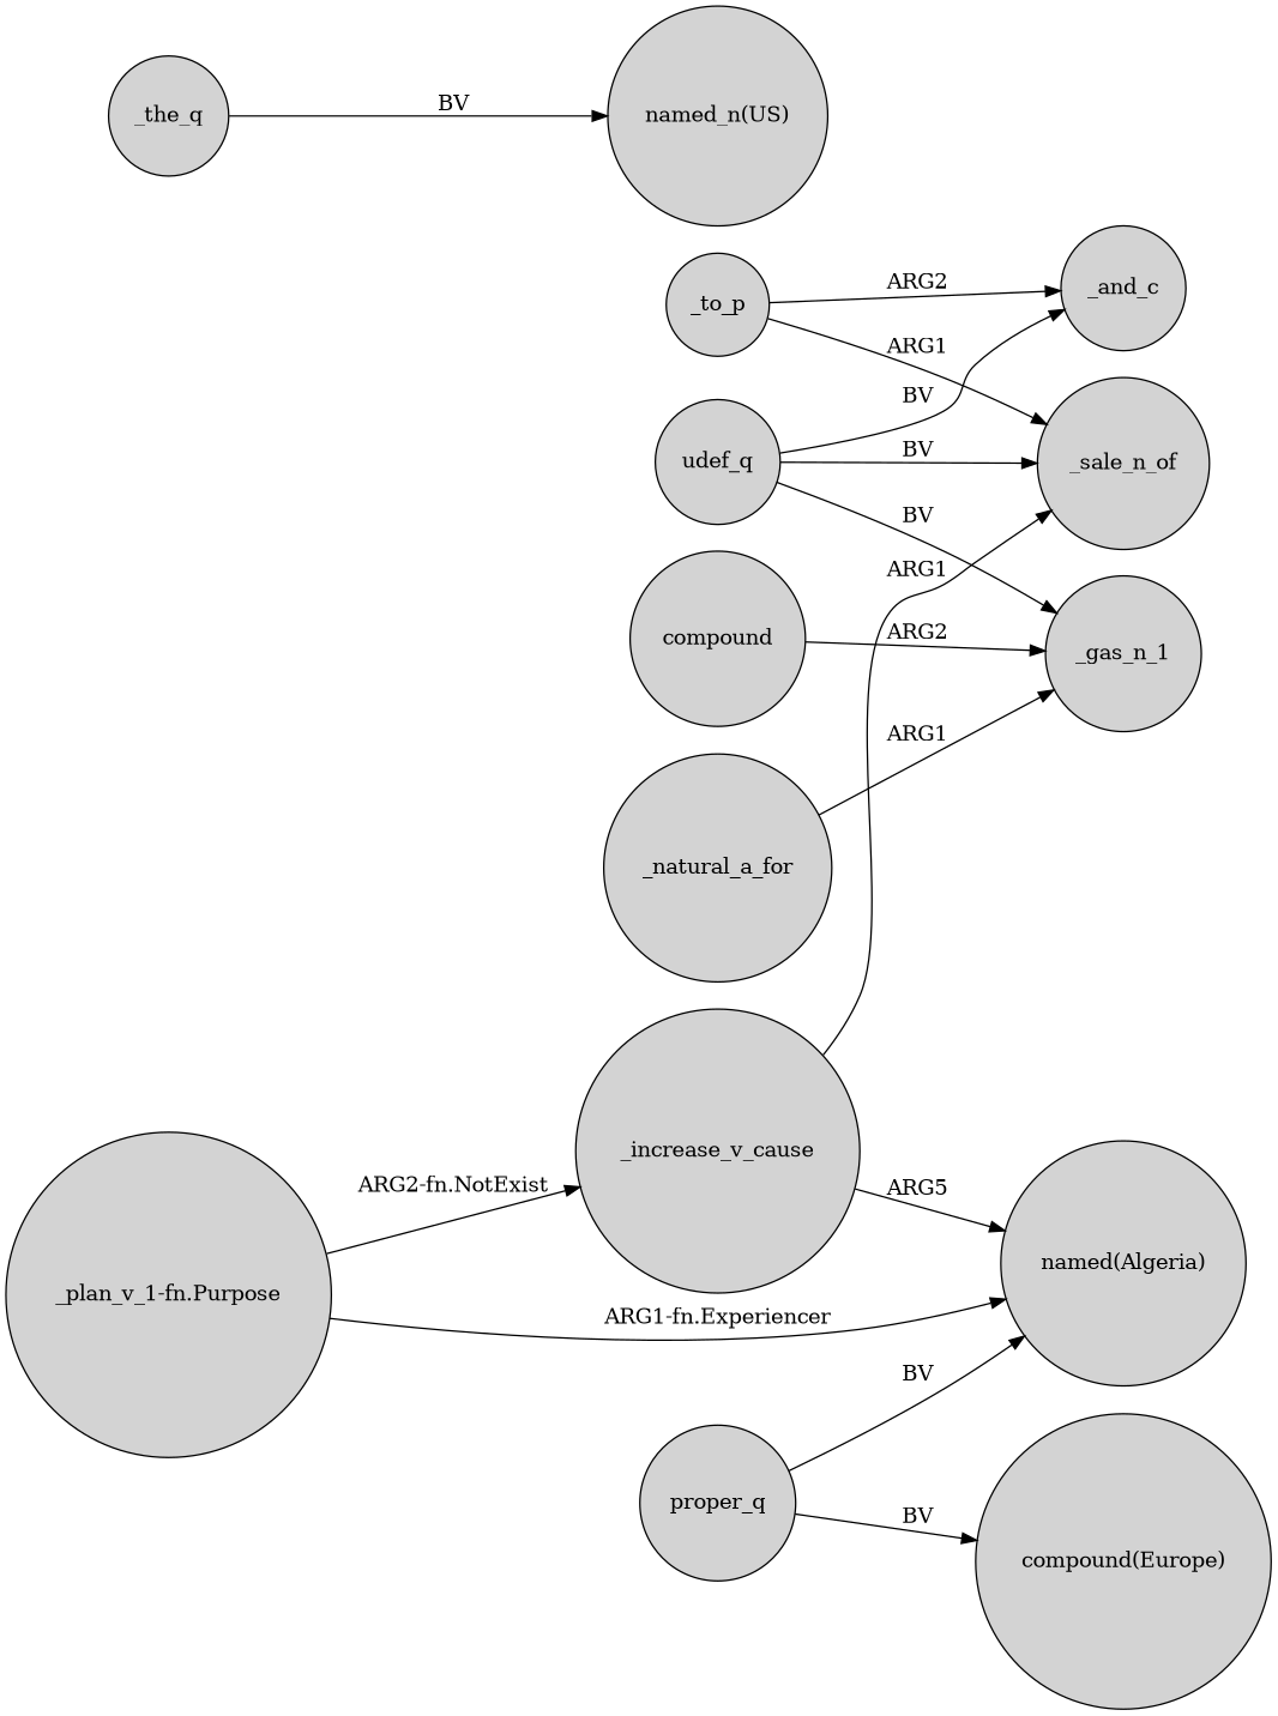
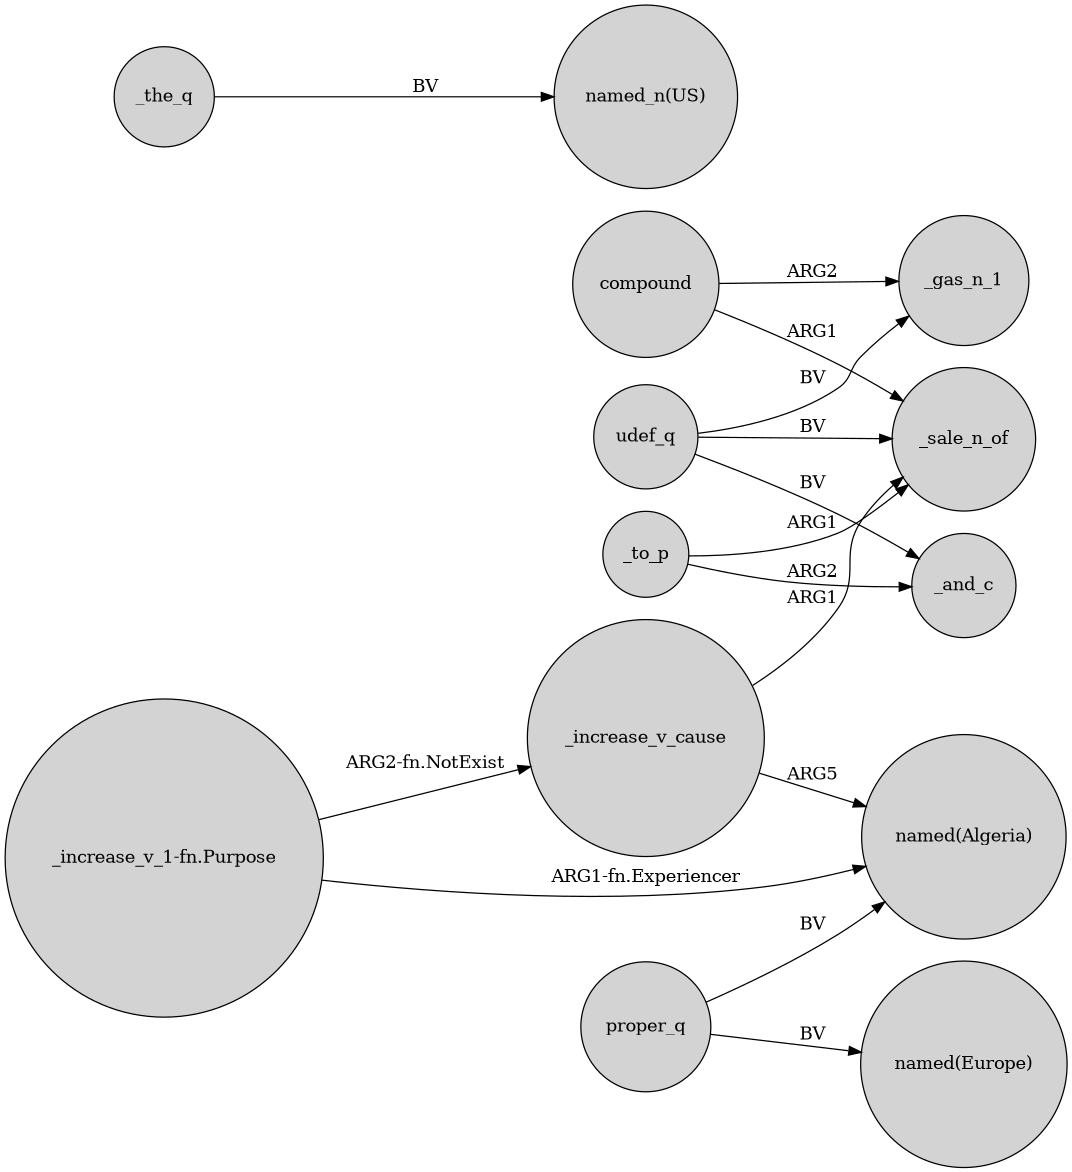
  digraph {
    rankdir=LR
    node [shape=circle style=filled]
    _increase_v_cause
    _sale_n_of
    "named(Algeria)"
-   "_plan_v_1-fn.Purpose"
+   "_plan_v_1-fn.Purpose" [label="_increase_v_1-fn.Purpose"]
    compound
    _gas_n_1
    _to_p
    _and_c
    proper_q
-   "named(Europe)" [label="compound(Europe)"]
+   "named(Europe)"
    udef_q
    _the_q
    "named_n(US)"
-   _natural_a_for
    _increase_v_cause -> _sale_n_of [label=ARG1]
    _increase_v_cause -> "named(Algeria)" [label=ARG5]
    "_plan_v_1-fn.Purpose" -> _increase_v_cause [label="ARG2-fn.NotExist"]
    "_plan_v_1-fn.Purpose" -> "named(Algeria)" [label="ARG1-fn.Experiencer"]
+   compound -> _sale_n_of [label=ARG1]
    compound -> _gas_n_1 [label=ARG2]
    _to_p -> _sale_n_of [label=ARG1]
    _to_p -> _and_c [label=ARG2]
    proper_q -> "named(Algeria)" [label=BV]
    proper_q -> "named(Europe)" [label=BV]
    udef_q -> _sale_n_of [label=BV]
    udef_q -> _gas_n_1 [label=BV]
    udef_q -> _and_c [label=BV]
    _the_q -> "named_n(US)" [label=BV]
-   _natural_a_for -> _gas_n_1 [label=ARG1]
  }
